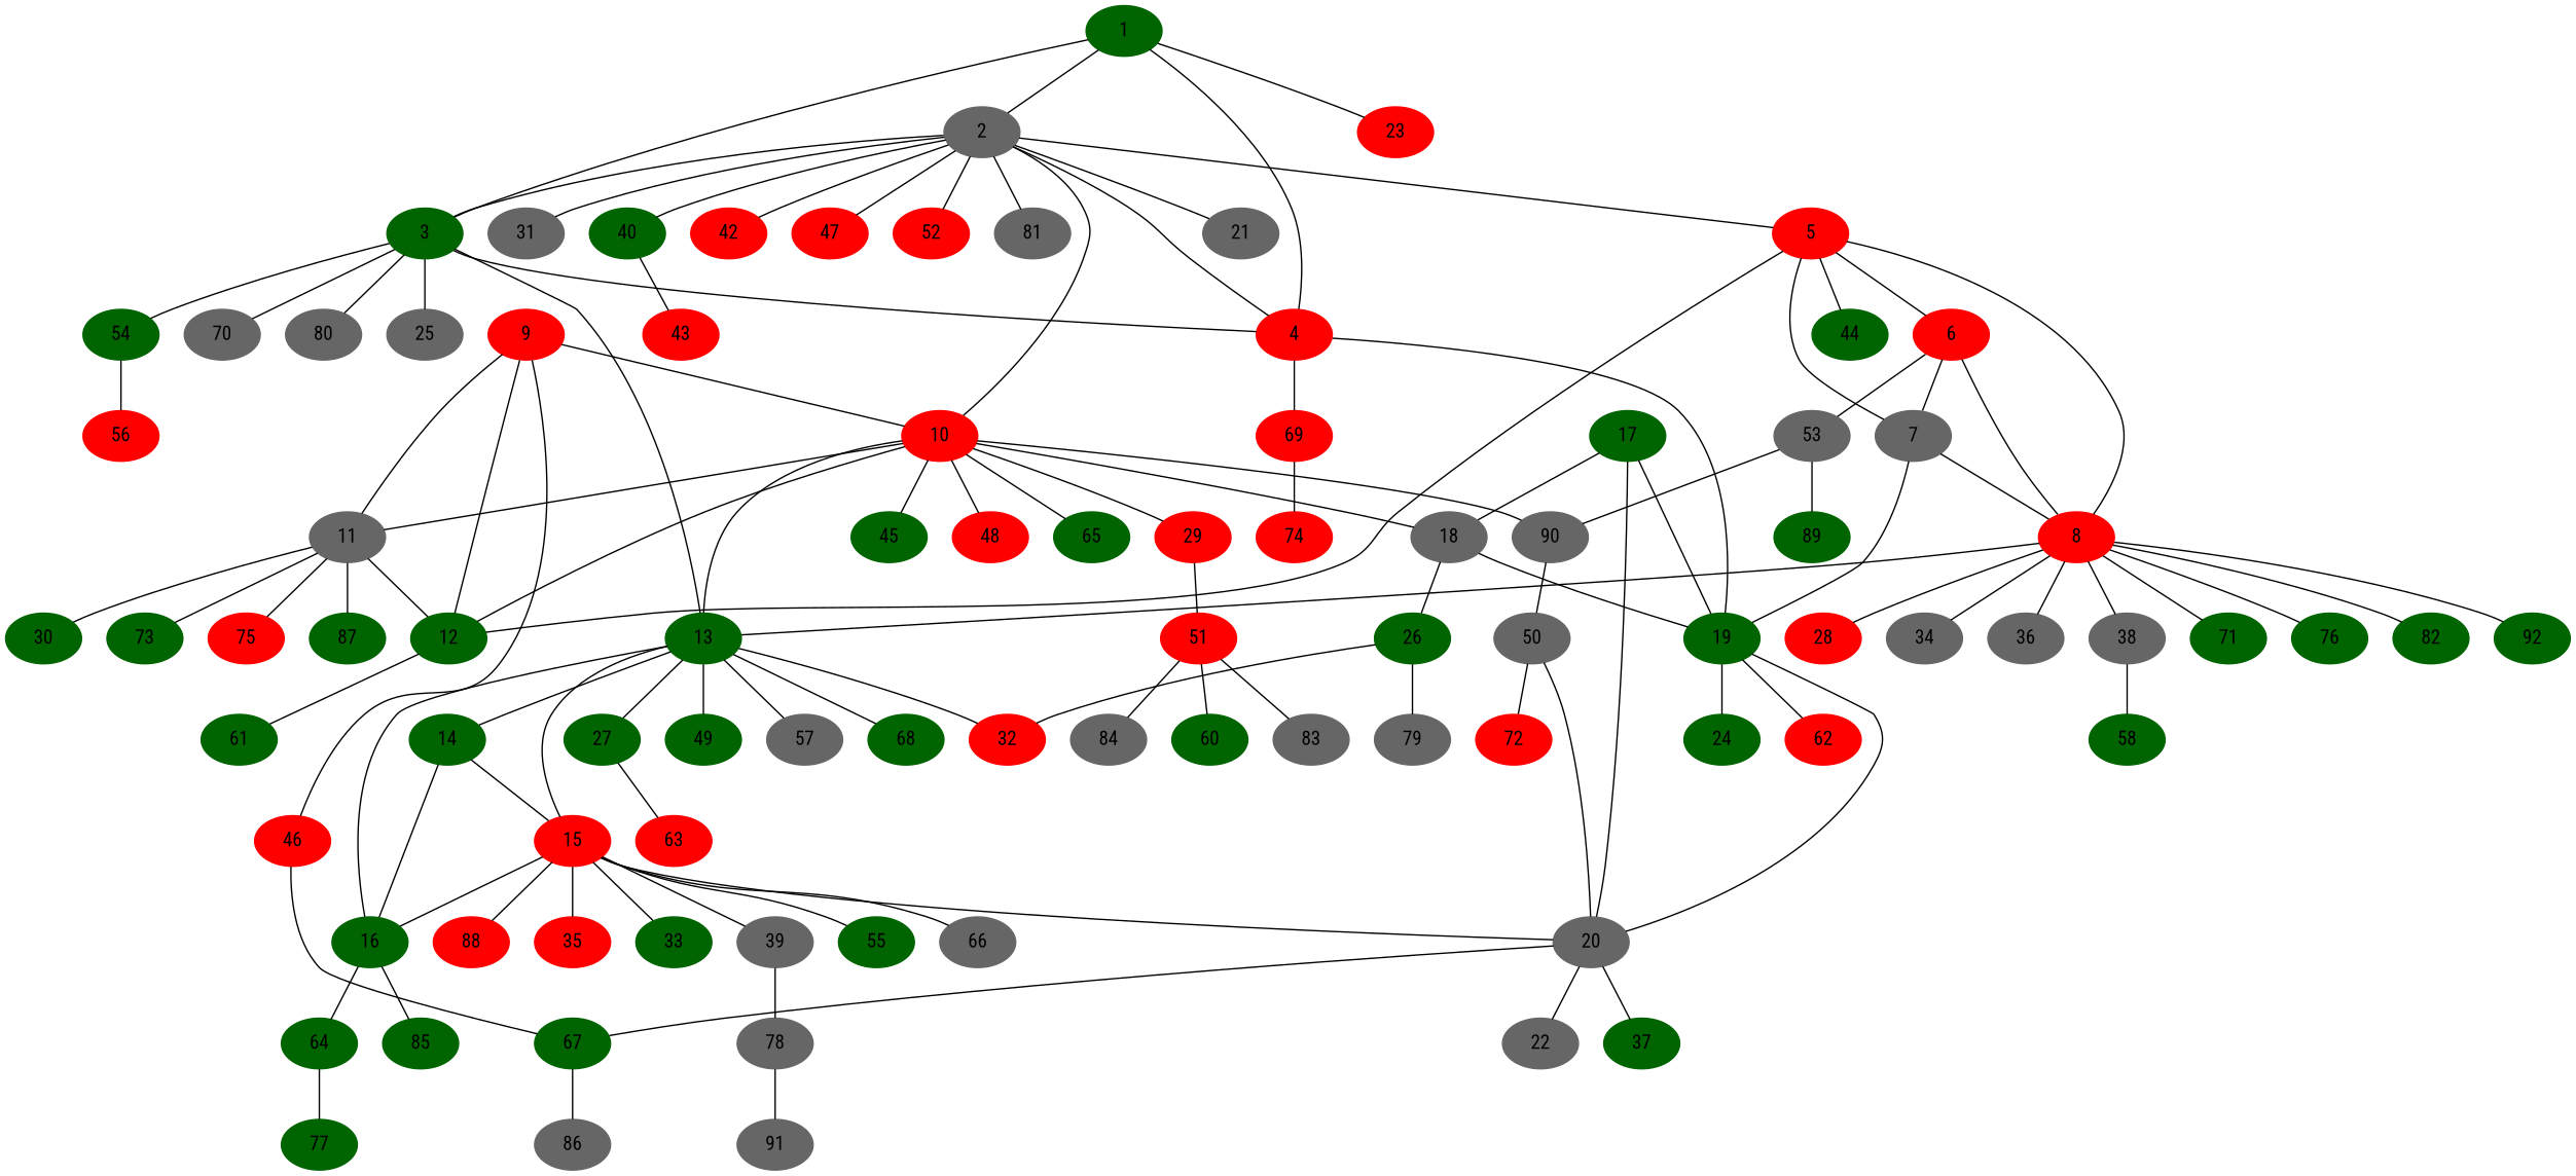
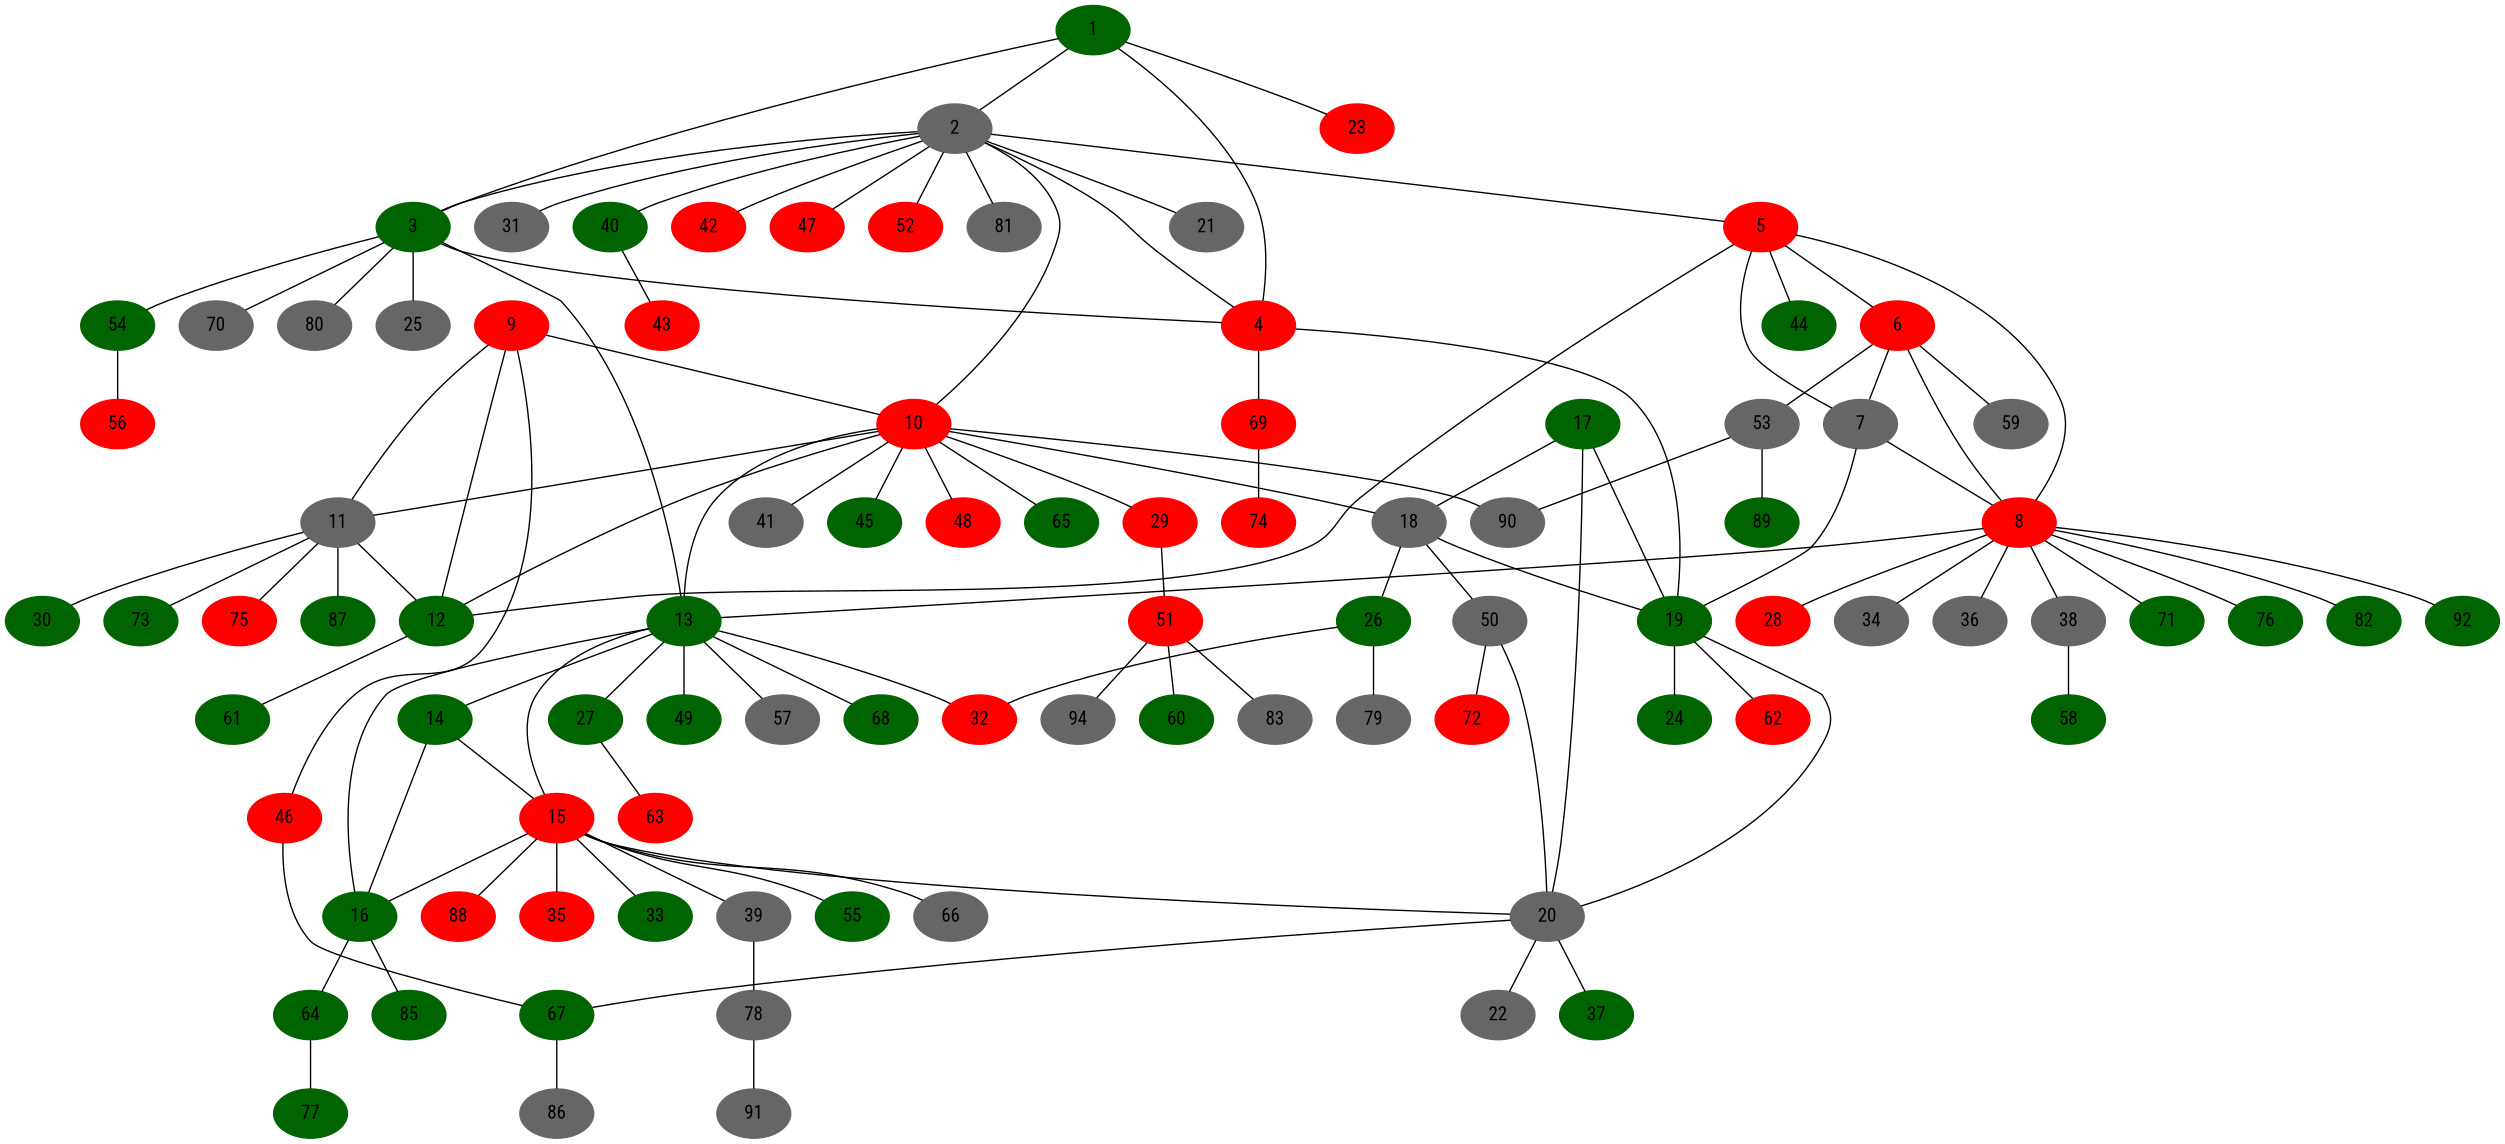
  graph {
    fontname="Roboto Condensed"
    node [color=darkgreen fontname="Roboto Condensed" style=filled]
    edge [fontname="Roboto Condensed"]
    2 [color=gray40]
    1
    3
    4 [color=red]
    23 [color=red]
    5 [color=red]
    10 [color=red]
    21 [color=gray40]
    31 [color=gray40]
    40
    42 [color=red]
    47 [color=red]
    52 [color=red]
    81 [color=gray40]
    13
    25 [color=gray40]
    54
    70 [color=gray40]
    80 [color=gray40]
    19
    69 [color=red]
    6 [color=red]
    7 [color=gray40]
    8 [color=red]
    12
    44
    11 [color=gray40]
    18 [color=gray40]
    29 [color=red]
+   41 [color=gray40]
    45
    48 [color=red]
    65
    90 [color=gray40]
    43 [color=red]
    14
    15 [color=red]
    16
    27
    32 [color=red]
    49
    57 [color=gray40]
    68
    56 [color=red]
    20 [color=gray40]
    24
    62 [color=red]
    74 [color=red]
    53 [color=gray40]
+   59 [color=gray40]
    28 [color=red]
    34 [color=gray40]
    36 [color=gray40]
    38 [color=gray40]
    71
    76
    82
    92
    61
    89
    58
    9 [color=red]
    46 [color=red]
    30
    73
    75 [color=red]
    87
    67
    26
    50 [color=gray40]
    51 [color=red]
    33
    35 [color=red]
    39 [color=gray40]
    55
    66 [color=gray40]
    88 [color=red]
    64
    85
    63 [color=red]
    22 [color=gray40]
    37
    78 [color=gray40]
    77
    17
    79 [color=gray40]
    72 [color=red]
    86 [color=gray40]
    60
    83 [color=gray40]
-   84 [color=gray40]
+   84 [color=gray40 label=94]
    91 [color=gray40]
    2 -- 3
    2 -- 4
    2 -- 5
    2 -- 10
    2 -- 21
    2 -- 31
    2 -- 40
    2 -- 42
    2 -- 47
    2 -- 52
    2 -- 81
    1 -- 2
    1 -- 3
    1 -- 4
    1 -- 23
    3 -- 4
    3 -- 13
    3 -- 25
    3 -- 54
    3 -- 70
    3 -- 80
    4 -- 19
    4 -- 69
    5 -- 6
    5 -- 7
    5 -- 8
    5 -- 12
    5 -- 44
    10 -- 13
    10 -- 12
    10 -- 11
    10 -- 18
    10 -- 29
+   10 -- 41
    10 -- 45
    10 -- 48
    10 -- 65
    10 -- 90
    40 -- 43
    13 -- 14
    13 -- 15
    13 -- 16
    13 -- 27
    13 -- 32
    13 -- 49
    13 -- 57
    13 -- 68
    54 -- 56
    19 -- 20
    19 -- 24
    19 -- 62
    69 -- 74
    6 -- 7
    6 -- 8
    6 -- 53
+   6 -- 59
    7 -- 19
    7 -- 8
    8 -- 13
    8 -- 28
    8 -- 34
    8 -- 36
    8 -- 38
    8 -- 71
    8 -- 76
    8 -- 82
    8 -- 92
    12 -- 61
    11 -- 12
    11 -- 30
    11 -- 73
    11 -- 75
    11 -- 87
    18 -- 19
    18 -- 26
-   90 -- 50
+   18 -- 50
    29 -- 51
    14 -- 15
    14 -- 16
    15 -- 16
    15 -- 20
    15 -- 33
    15 -- 35
    15 -- 39
    15 -- 55
    15 -- 66
    15 -- 88
    16 -- 64
    16 -- 85
    27 -- 63
    20 -- 67
    20 -- 22
    20 -- 37
    53 -- 90
    53 -- 89
    38 -- 58
    9 -- 10
    9 -- 12
    9 -- 11
    9 -- 46
    46 -- 67
    67 -- 86
    26 -- 32
    26 -- 79
    50 -- 20
    50 -- 72
    51 -- 60
    51 -- 83
    51 -- 84
    39 -- 78
    64 -- 77
    78 -- 91
    17 -- 19
    17 -- 18
    17 -- 20
  }
